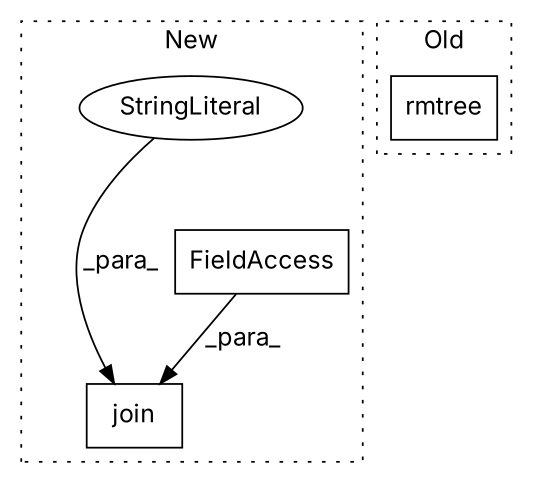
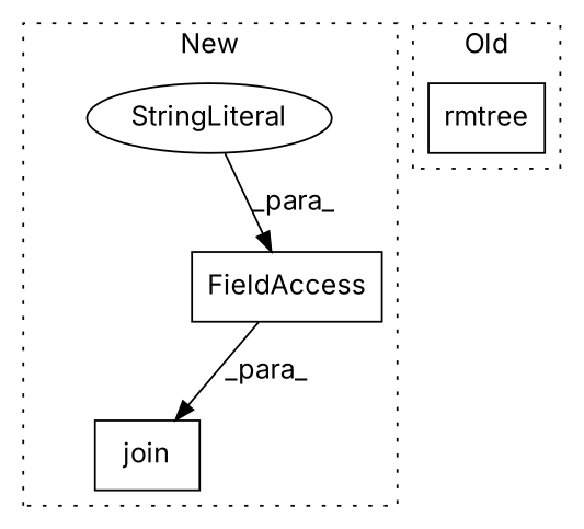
  digraph {
    fontname=Inter
    node [a=32 fontname=Inter shape=box]
    edge [fontname=Inter]
    n1 [l="5,1" label=join s="2280,2333"]
    n2 [a=45 l=18 label=StringLiteral s=2315 shape=ellipse]
    n3 [a=22 l=7 label=FieldAccess s=2272]
    n4 [l="7,1" label=rmtree s="1744,1779"]
    subgraph cluster_1 {
      label=New
      style=dotted
      n1
      n2
      n3
    }
    subgraph cluster_2 {
      label=Old
      style=dotted
      n4
    }
-   n2 -> n1 [label=_para_]
+   n2 -> n3 [label=_para_]
    n3 -> n1 [label=_para_]
  }
